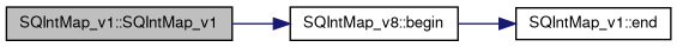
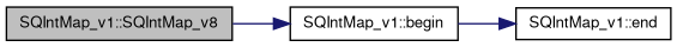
  digraph {
    rankdir=LR
    node [color=black fontname=FreeSans fontsize=10 shape=record]
    edge [color=midnightblue fontname=FreeSans fontsize=10 labelfontname=FreeSans labelfontsize=10 style=solid]
-   n1 [fillcolor=grey75 fontcolor=black height=0.2 label="SQIntMap_v1::SQIntMap_v1" style=filled width=0.4]
-   n2 [height=0.2 label="SQIntMap_v8::begin" width=0.4]
+   n1 [fillcolor=grey75 fontcolor=black height=0.2 label="SQIntMap_v1::SQIntMap_v8" style=filled width=0.4]
+   n2 [height=0.2 label="SQIntMap_v1::begin" width=0.4]
    n3 [height=0.2 label="SQIntMap_v1::end" width=0.4]
    n1 -> n2
    n2 -> n3
  }
